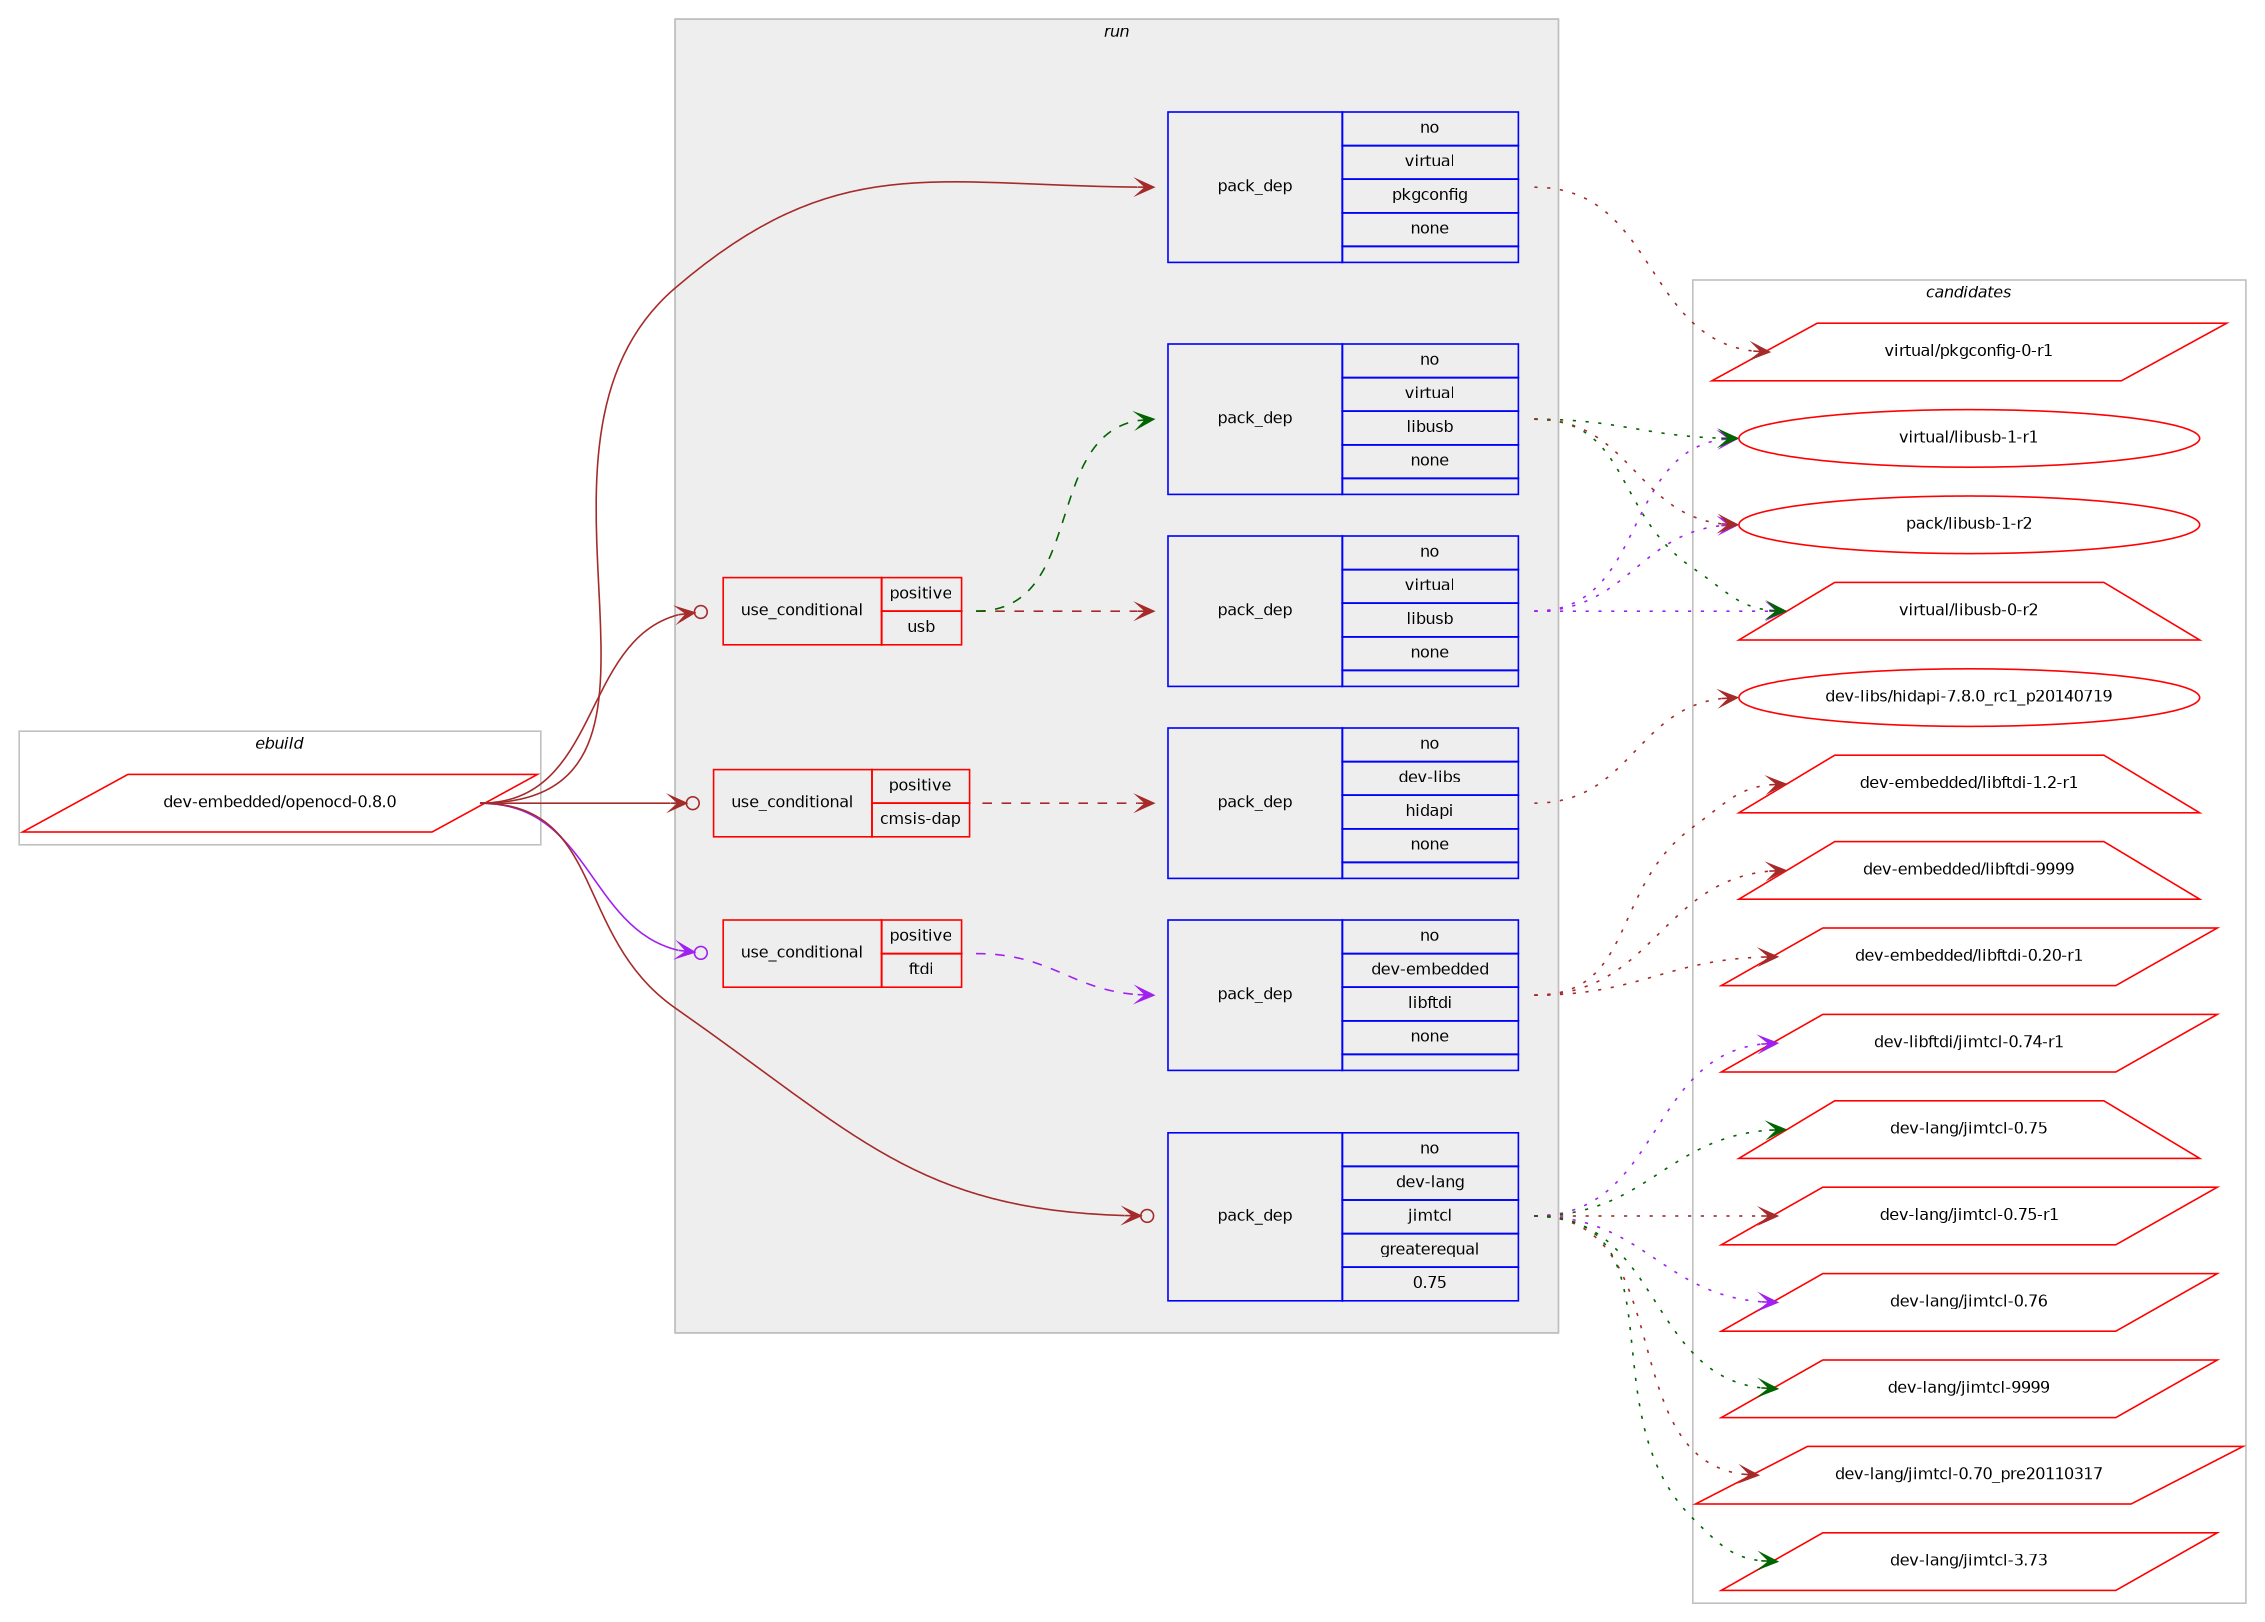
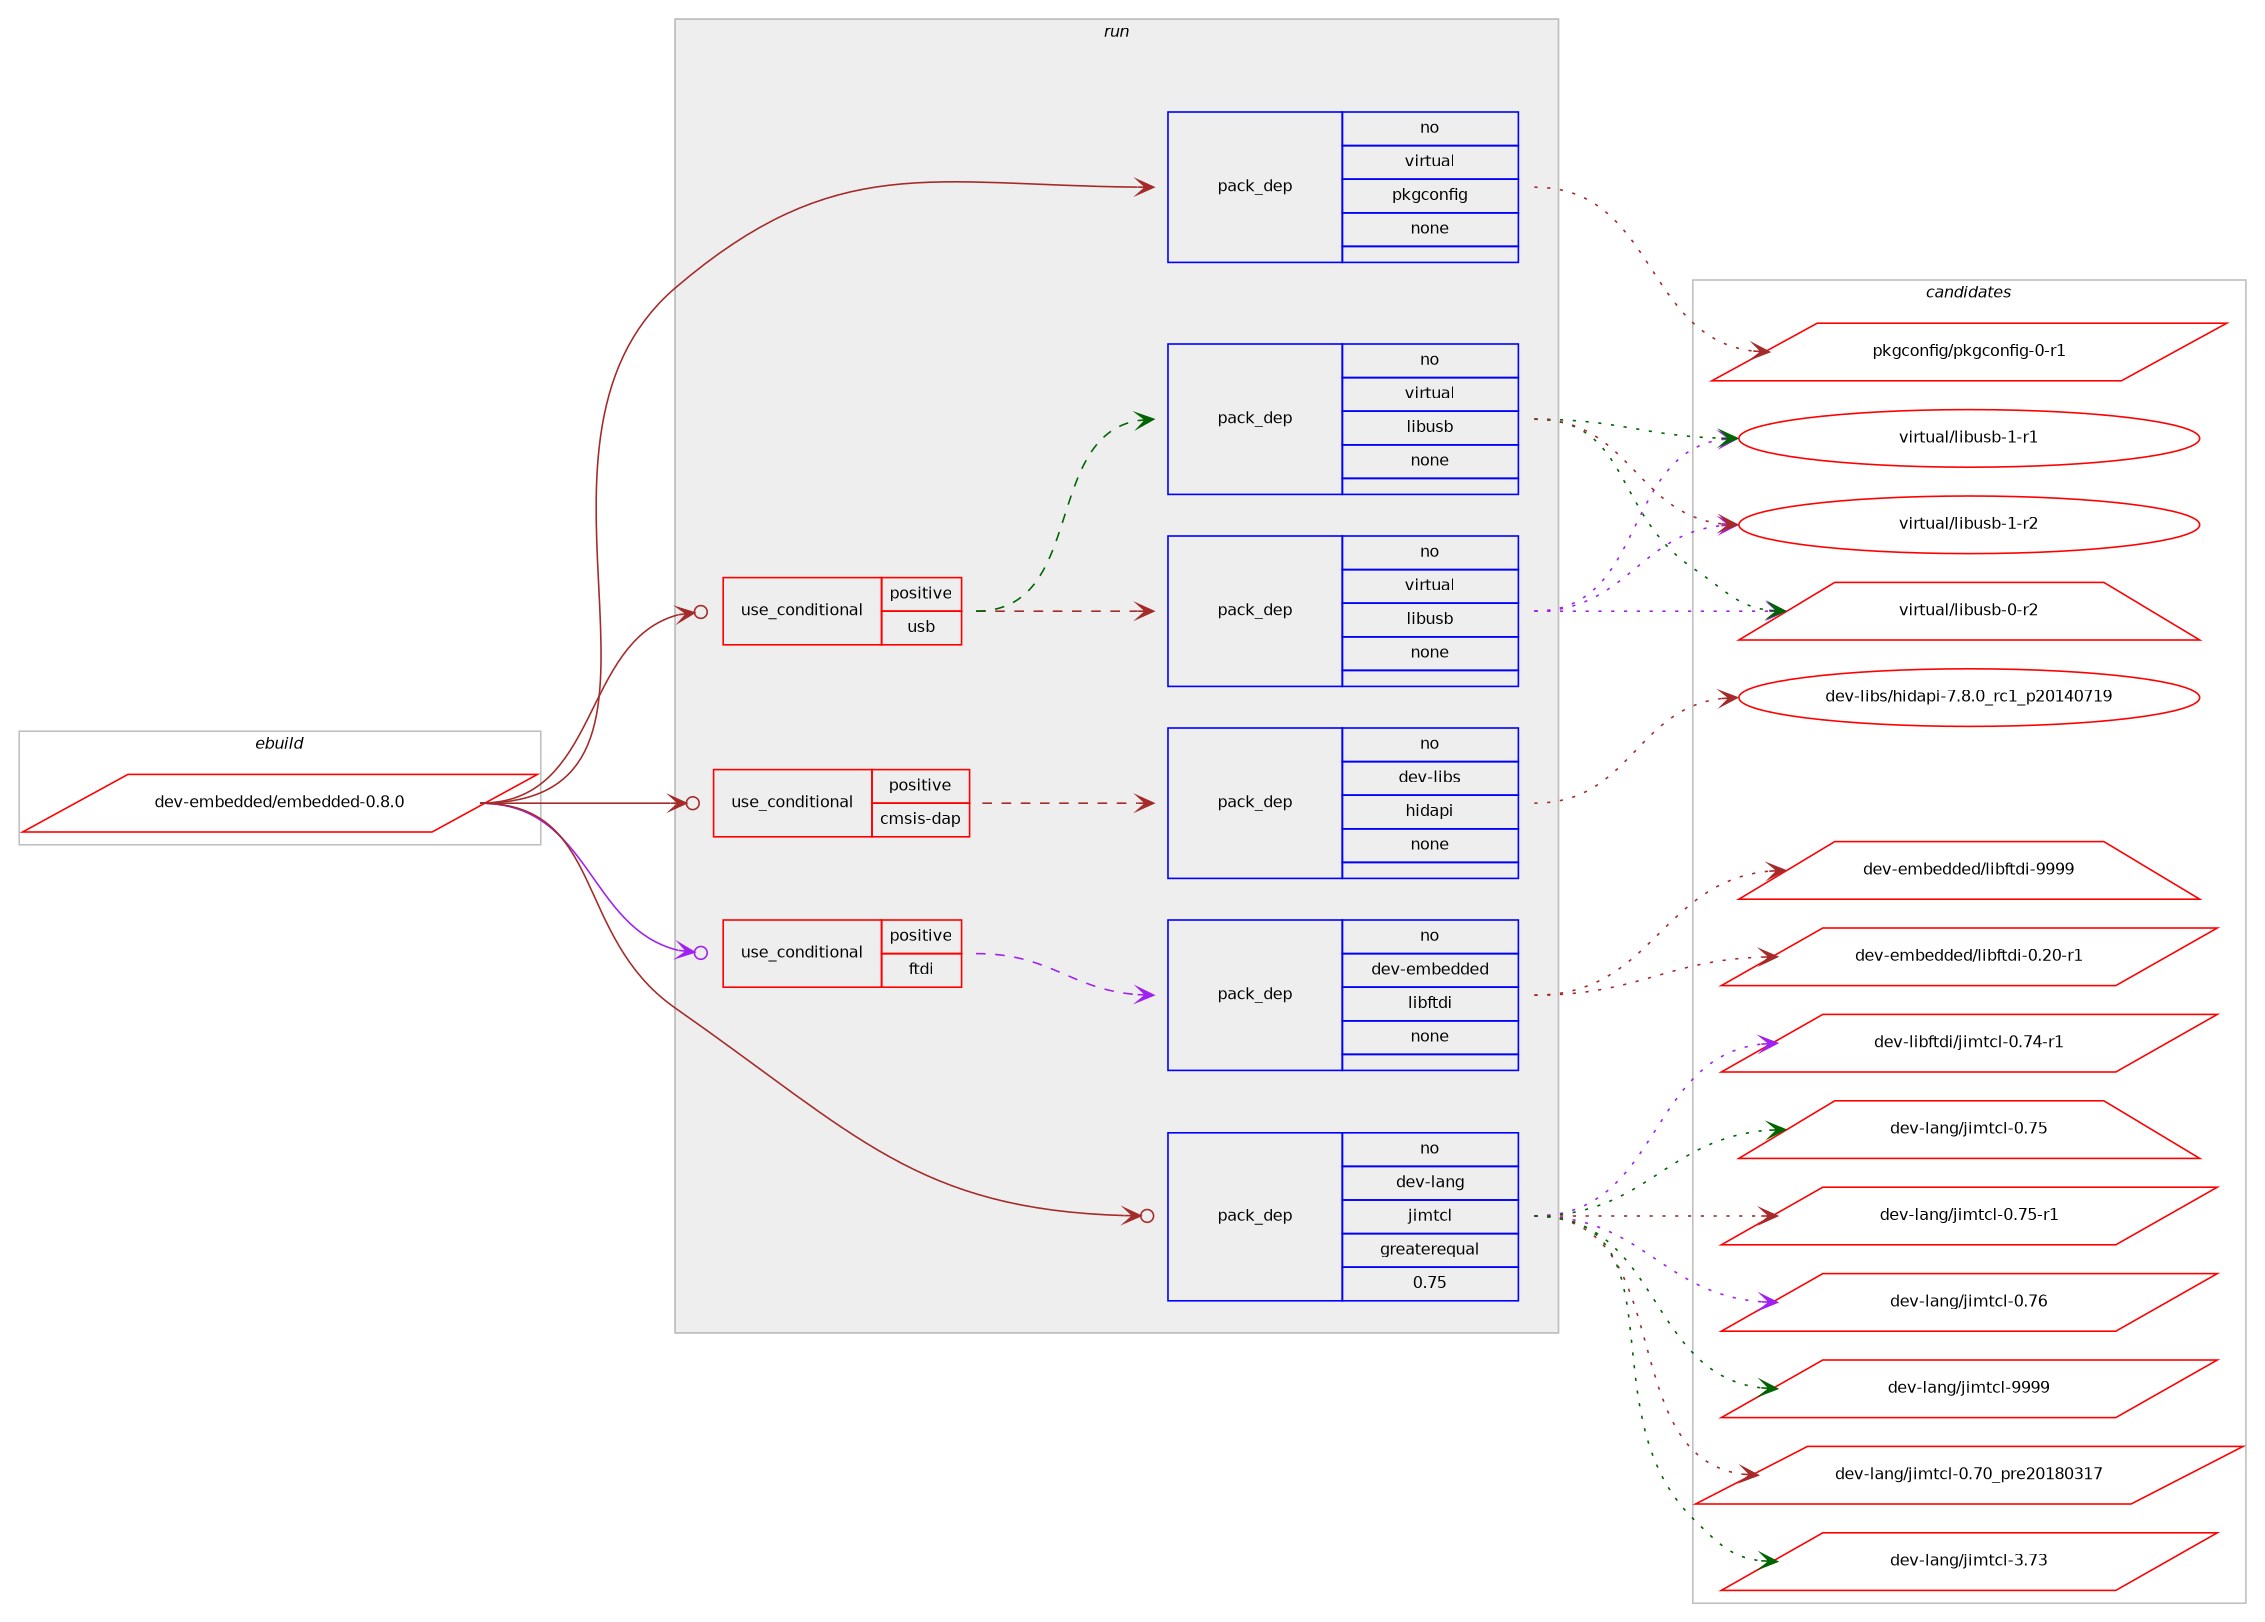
  digraph {
    compound=true
    concentrate=true
    fontname=Helvetica
    fontsize=10
    newrank=true
    rankdir=LR
    ranksep=1.5
    node [color=red fontname=Helvetica fontsize=10 shape=parallelogram]
    edge [arrowhead=vee color=brown headport=w style=dotted tailport=e weight=100]
-   n1 [label="dev-embedded/openocd-0.8.0" width=4]
+   n1 [label="dev-embedded/embedded-0.8.0" width=4]
    n2 [color=blue label=<<TABLE BORDER="0" CELLBORDER="1" CELLSPACING="0" CELLPADDING="4" WIDTH="220"><TR><TD ROWSPAN="6" CELLPADDING="30">pack_dep</TD></TR><TR><TD WIDTH="110">no</TD></TR><TR><TD>virtual</TD></TR><TR><TD>pkgconfig</TD></TR><TR><TD>none</TD></TR><TR><TD></TD></TR></TABLE>> shape=none]
    n3 [color=blue label=<<TABLE BORDER="0" CELLBORDER="1" CELLSPACING="0" CELLPADDING="4" WIDTH="220"><TR><TD ROWSPAN="6" CELLPADDING="30">pack_dep</TD></TR><TR><TD WIDTH="110">no</TD></TR><TR><TD>dev-libs</TD></TR><TR><TD>hidapi</TD></TR><TR><TD>none</TD></TR><TR><TD></TD></TR></TABLE>> shape=none]
    n4 [label=<<TABLE BORDER="0" CELLBORDER="1" CELLSPACING="0" CELLPADDING="4"><TR><TD ROWSPAN="3" CELLPADDING="10">use_conditional</TD></TR><TR><TD>positive</TD></TR><TR><TD>cmsis-dap</TD></TR></TABLE>> shape=none]
    n5 [color=blue label=<<TABLE BORDER="0" CELLBORDER="1" CELLSPACING="0" CELLPADDING="4" WIDTH="220"><TR><TD ROWSPAN="6" CELLPADDING="30">pack_dep</TD></TR><TR><TD WIDTH="110">no</TD></TR><TR><TD>dev-embedded</TD></TR><TR><TD>libftdi</TD></TR><TR><TD>none</TD></TR><TR><TD></TD></TR></TABLE>> shape=none]
    n6 [label=<<TABLE BORDER="0" CELLBORDER="1" CELLSPACING="0" CELLPADDING="4"><TR><TD ROWSPAN="3" CELLPADDING="10">use_conditional</TD></TR><TR><TD>positive</TD></TR><TR><TD>ftdi</TD></TR></TABLE>> shape=none]
    n7 [color=blue label=<<TABLE BORDER="0" CELLBORDER="1" CELLSPACING="0" CELLPADDING="4" WIDTH="220"><TR><TD ROWSPAN="6" CELLPADDING="30">pack_dep</TD></TR><TR><TD WIDTH="110">no</TD></TR><TR><TD>virtual</TD></TR><TR><TD>libusb</TD></TR><TR><TD>none</TD></TR><TR><TD></TD></TR></TABLE>> shape=none]
    n8 [color=blue label=<<TABLE BORDER="0" CELLBORDER="1" CELLSPACING="0" CELLPADDING="4" WIDTH="220"><TR><TD ROWSPAN="6" CELLPADDING="30">pack_dep</TD></TR><TR><TD WIDTH="110">no</TD></TR><TR><TD>virtual</TD></TR><TR><TD>libusb</TD></TR><TR><TD>none</TD></TR><TR><TD></TD></TR></TABLE>> shape=none]
    n9 [label=<<TABLE BORDER="0" CELLBORDER="1" CELLSPACING="0" CELLPADDING="4"><TR><TD ROWSPAN="3" CELLPADDING="10">use_conditional</TD></TR><TR><TD>positive</TD></TR><TR><TD>usb</TD></TR></TABLE>> shape=none]
    n10 [color=blue label=<<TABLE BORDER="0" CELLBORDER="1" CELLSPACING="0" CELLPADDING="4" WIDTH="220"><TR><TD ROWSPAN="6" CELLPADDING="30">pack_dep</TD></TR><TR><TD WIDTH="110">no</TD></TR><TR><TD>dev-lang</TD></TR><TR><TD>jimtcl</TD></TR><TR><TD>greaterequal</TD></TR><TR><TD>0.75</TD></TR></TABLE>> shape=none]
    n11 [label="dev-libs/hidapi-7.8.0_rc1_p20140719" shape=ellipse width=4]
-   n12 [label="virtual/pkgconfig-0-r1" width=4]
+   n12 [label="pkgconfig/pkgconfig-0-r1" width=4]
    n13 [label="dev-embedded/libftdi-0.20-r1" width=4]
-   n14 [label="dev-embedded/libftdi-1.2-r1" shape=trapezium width=4]
    n15 [label="dev-embedded/libftdi-9999" shape=trapezium width=4]
    n16 [label="virtual/libusb-0-r2" shape=trapezium width=4]
    n17 [label="virtual/libusb-1-r1" shape=ellipse width=4]
-   n18 [label="pack/libusb-1-r2" shape=ellipse width=4]
-   n19 [label="dev-lang/jimtcl-0.70_pre20110317" width=4]
+   n18 [label="virtual/libusb-1-r2" shape=ellipse width=4]
+   n19 [label="dev-lang/jimtcl-0.70_pre20180317" width=4]
    n20 [label="dev-lang/jimtcl-3.73" width=4]
    n21 [label="dev-libftdi/jimtcl-0.74-r1" width=4]
    n22 [label="dev-lang/jimtcl-0.75" shape=trapezium width=4]
    n23 [label="dev-lang/jimtcl-0.75-r1" width=4]
    n24 [label="dev-lang/jimtcl-0.76" width=4]
    n25 [label="dev-lang/jimtcl-9999" width=4]
    subgraph cluster_1 {
      color=gray
      label=<<i>ebuild</i>>
      rank=same
      n1
    }
    subgraph cluster_2 {
      color=gray
      label=<<i>dependencies</i>>
      subgraph cluster_3 {
        color=gray
        fillcolor="#eeeeee"
        label=<<i>compile</i>>
        style=filled
        subgraph sub_4 {
          color=gray
          fillcolor="#eeeeee"
          label=<<i>compile</i>>
          style=filled
          n2
        }
      }
      subgraph cluster_5 {
        color=gray
        fillcolor="#eeeeee"
        label=<<i>compile and run</i>>
        style=filled
        subgraph sub_6 {
          color=gray
          fillcolor="#eeeeee"
          label=<<i>compile and run</i>>
          style=filled
          n4
          subgraph sub_7 {
            color=gray
            fillcolor="#eeeeee"
            label=<<i>compile and run</i>>
            style=filled
            n3
          }
        }
        subgraph sub_8 {
          color=gray
          fillcolor="#eeeeee"
          label=<<i>compile and run</i>>
          style=filled
          n6
          subgraph sub_9 {
            color=gray
            fillcolor="#eeeeee"
            label=<<i>compile and run</i>>
            style=filled
            n5
          }
        }
        subgraph sub_10 {
          color=gray
          fillcolor="#eeeeee"
          label=<<i>compile and run</i>>
          style=filled
          n9
          subgraph sub_11 {
            color=gray
            fillcolor="#eeeeee"
            label=<<i>compile and run</i>>
            style=filled
            n7
          }
          subgraph sub_12 {
            color=gray
            fillcolor="#eeeeee"
            label=<<i>compile and run</i>>
            style=filled
            n8
          }
        }
        subgraph sub_13 {
          color=gray
          fillcolor="#eeeeee"
          label=<<i>compile and run</i>>
          style=filled
          n10
        }
      }
      subgraph cluster_14 {
        color=gray
        fillcolor="#eeeeee"
        label=<<i>run</i>>
        style=filled
      }
    }
    subgraph cluster_15 {
      color=gray
      label=<<i>candidates</i>>
      rank=same
      subgraph sub_16 {
        color=black
        label=<<i>candidates</i>>
        nodesep=1
        rank=same
        n11
      }
      subgraph sub_17 {
        color=black
        label=<<i>candidates</i>>
        nodesep=1
        rank=same
        n12
      }
      subgraph sub_18 {
        color=black
        label=<<i>candidates</i>>
        nodesep=1
        rank=same
        n13
-       n14
        n15
      }
      subgraph sub_19 {
        color=black
        label=<<i>candidates</i>>
        nodesep=1
        rank=same
        n16
        n17
        n18
      }
      subgraph sub_20 {
        color=black
        label=<<i>candidates</i>>
        nodesep=1
        rank=same
        n16
        n17
        n18
      }
      subgraph sub_21 {
        color=black
        label=<<i>candidates</i>>
        nodesep=1
        rank=same
        n19
        n20
        n21
        n22
        n23
        n24
        n25
      }
    }
    n1 -> n2 [style=solid weight=20]
    n1 -> n4 [arrowhead=odotvee style=solid weight=20]
    n1 -> n6 [arrowhead=odotvee color=purple style=solid weight=20]
    n1 -> n9 [arrowhead=odotvee style=solid weight=20]
    n1 -> n10 [arrowhead=odotvee style=solid weight=20]
    n2 -> n12
    n3 -> n11
    n4 -> n3 [style=dashed weight=20]
    n5 -> n13
-   n5 -> n14
    n5 -> n15
    n6 -> n5 [color=purple style=dashed weight=20]
    n7 -> n16 [color=purple]
    n7 -> n17 [color=purple]
    n7 -> n18 [color=purple]
    n8 -> n16 [color=darkgreen]
    n8 -> n17 [color=darkgreen]
    n8 -> n18
    n9 -> n7 [style=dashed weight=20]
    n9 -> n8 [color=darkgreen style=dashed weight=20]
    n10 -> n19
    n10 -> n20 [color=darkgreen]
    n10 -> n21 [color=purple]
    n10 -> n22 [color=darkgreen]
    n10 -> n23
    n10 -> n24 [color=purple]
    n10 -> n25 [color=darkgreen]
  }
